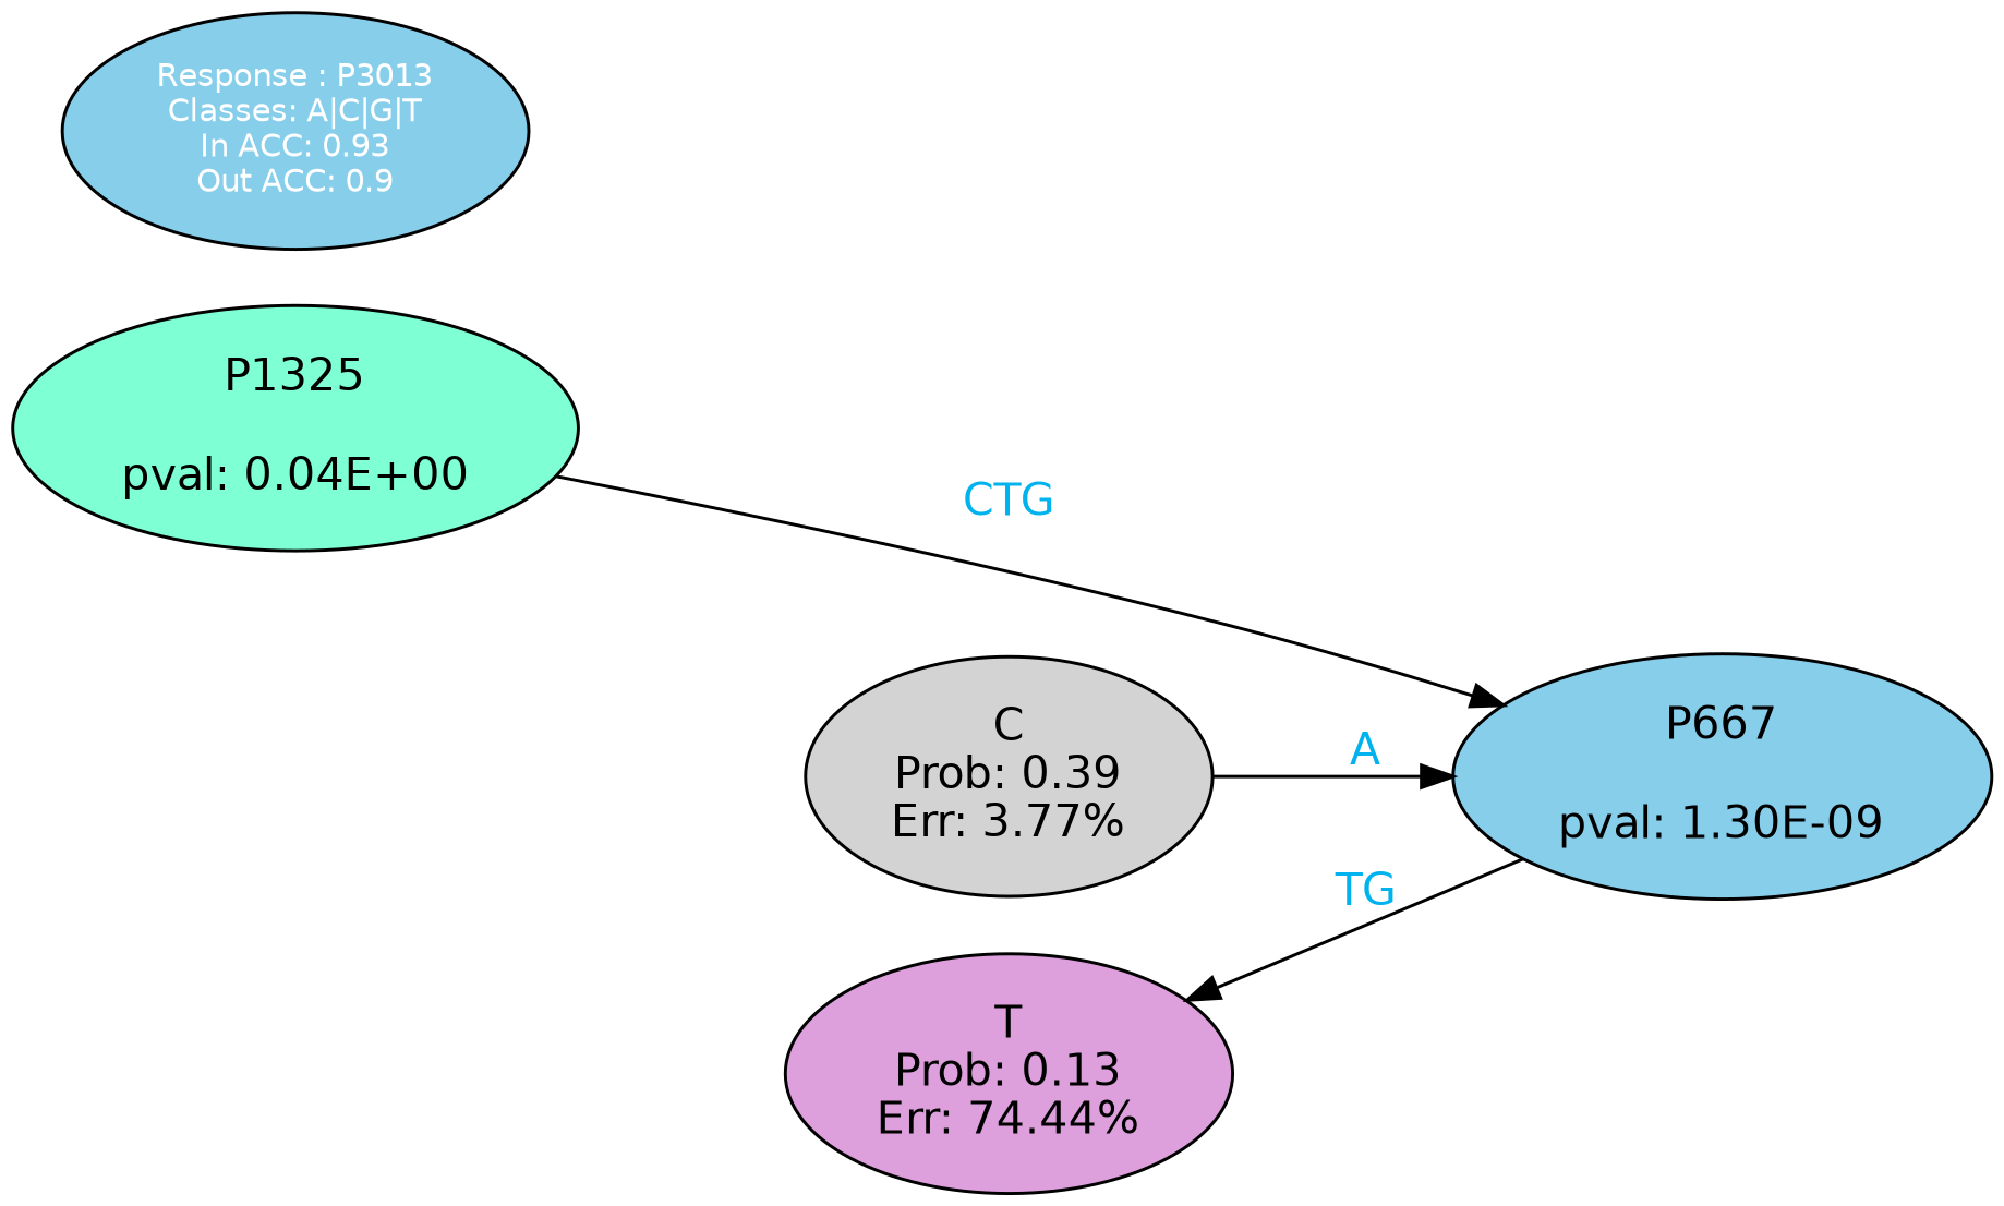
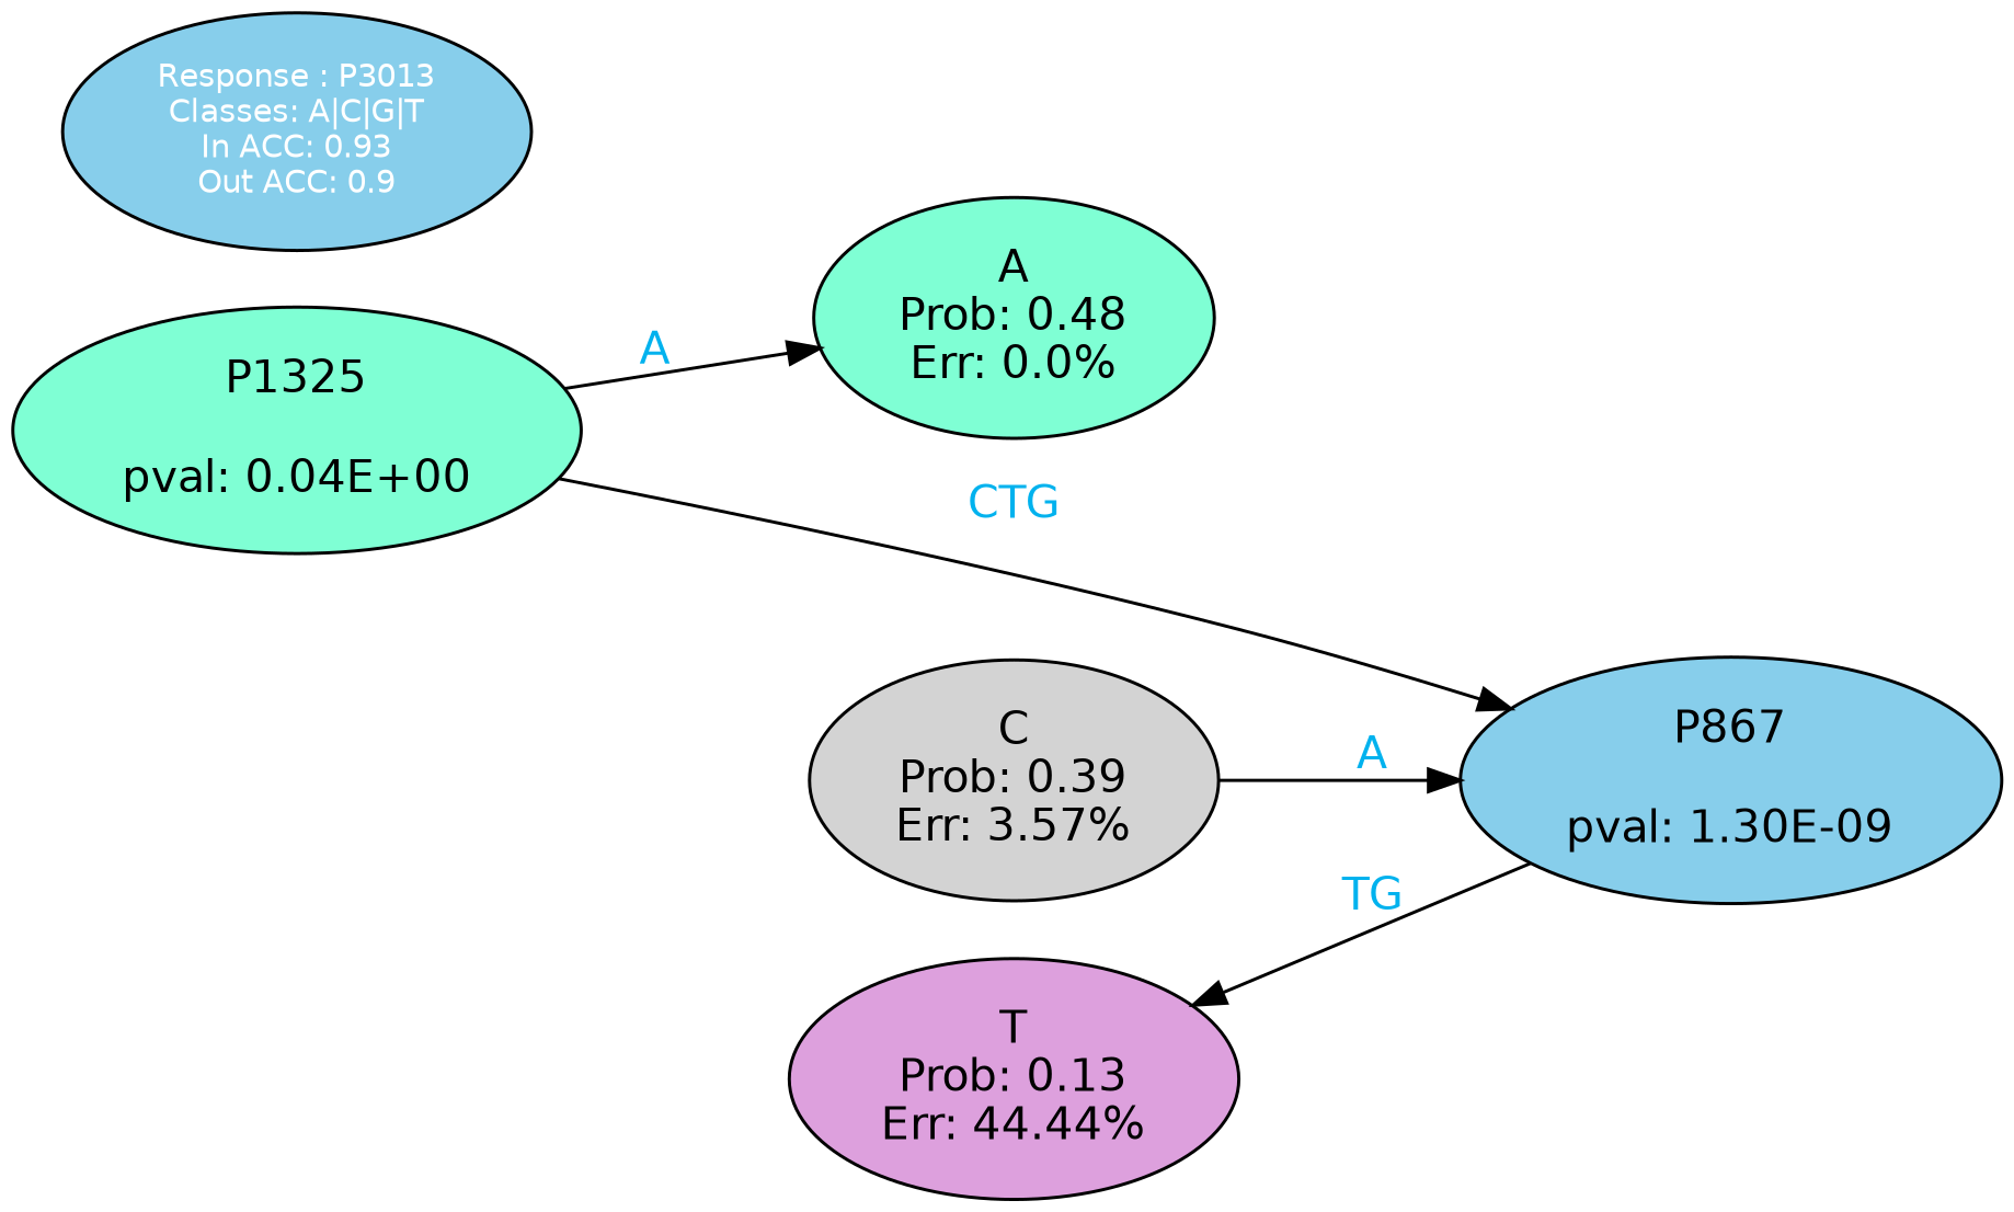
  digraph {
    rankdir=LR
    ranksep=equally
    splines=polylines
    node [color=black fillcolor=aquamarine fontname=helvetica shape=ellipse style="filled, rounded"]
    edge [fontcolor=deepskyblue2 fontname=helvetica]
-   n2 [fillcolor=lightgrey label="C\nProb: 0.39\nErr: 3.77%"]
-   n3 [fillcolor=plum label="T\nProb: 0.13\nErr: 74.44%"]
+   n1 [label="A\nProb: 0.48\nErr: 0.0%"]
+   n2 [fillcolor=lightgrey label="C\nProb: 0.39\nErr: 3.57%"]
+   n3 [fillcolor=plum label="T\nProb: 0.13\nErr: 44.44%"]
    n4 [align=left fillcolor=skyblue fontcolor=white fontsize=10 label="Response : P3013\nClasses: A|C|G|T\nIn ACC: 0.93\nOut ACC: 0.9\n" style=filled]
    n5 [label="P1325\n\npval: 0.04E+00"]
-   n6 [fillcolor=skyblue label="P667\n\npval: 1.30E-09"]
+   n6 [fillcolor=skyblue label="P867\n\npval: 1.30E-09"]
    subgraph sub_1 {
      rank=same
+     n1
      n2
      n3
    }
    subgraph sub_2 {
      rank=same
      n4
      n5
    }
    n2 -> n6 [label=A]
+   n5 -> n1 [label=A]
    n5 -> n6 [label=CTG]
    n6 -> n3 [label=TG]
  }
